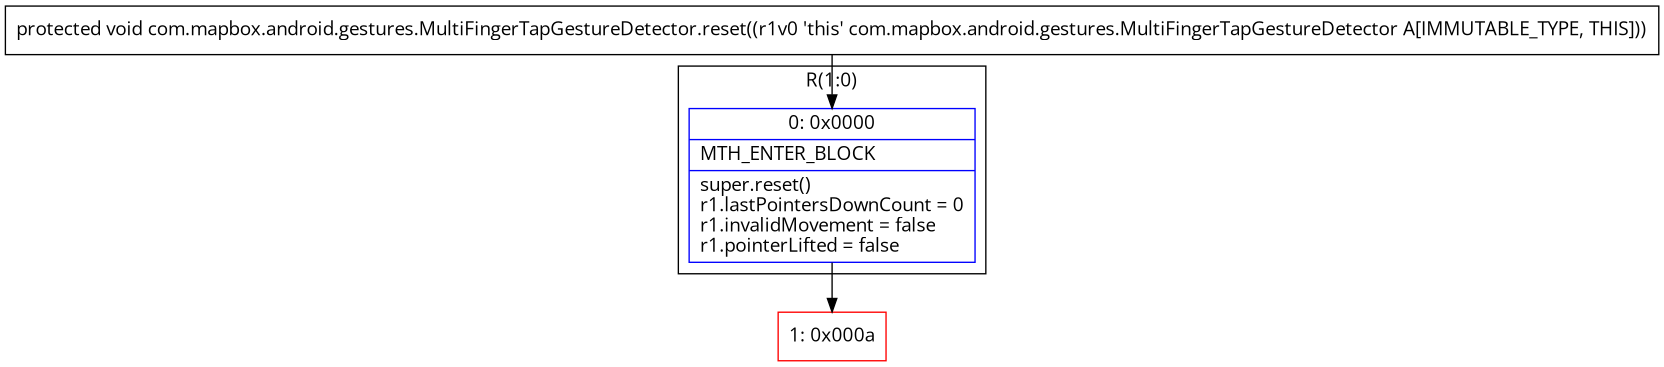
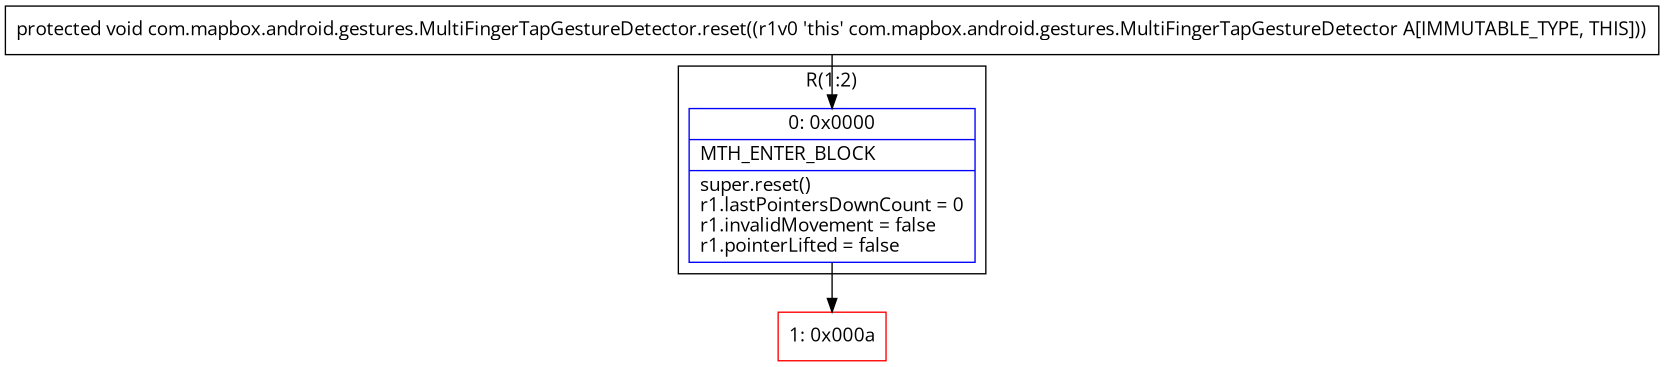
  digraph {
    fontname="Open Sans"
    node [shape=record fontname="Open Sans"]
    edge [fontname="Open Sans"]
    n1 [color=blue label="{0\:\ 0x0000|MTH_ENTER_BLOCK\l|super.reset()\lr1.lastPointersDownCount = 0\lr1.invalidMovement = false\lr1.pointerLifted = false\l}"]
    n2 [color=red label="{1\:\ 0x000a}"]
    n3 [label="{protected void com.mapbox.android.gestures.MultiFingerTapGestureDetector.reset((r1v0 'this' com.mapbox.android.gestures.MultiFingerTapGestureDetector A[IMMUTABLE_TYPE, THIS])) }"]
    subgraph cluster_1 {
-     label="R(1:0)"
+     label="R(1:2)"
      n1
    }
    n1 -> n2
    n3 -> n1
  }
